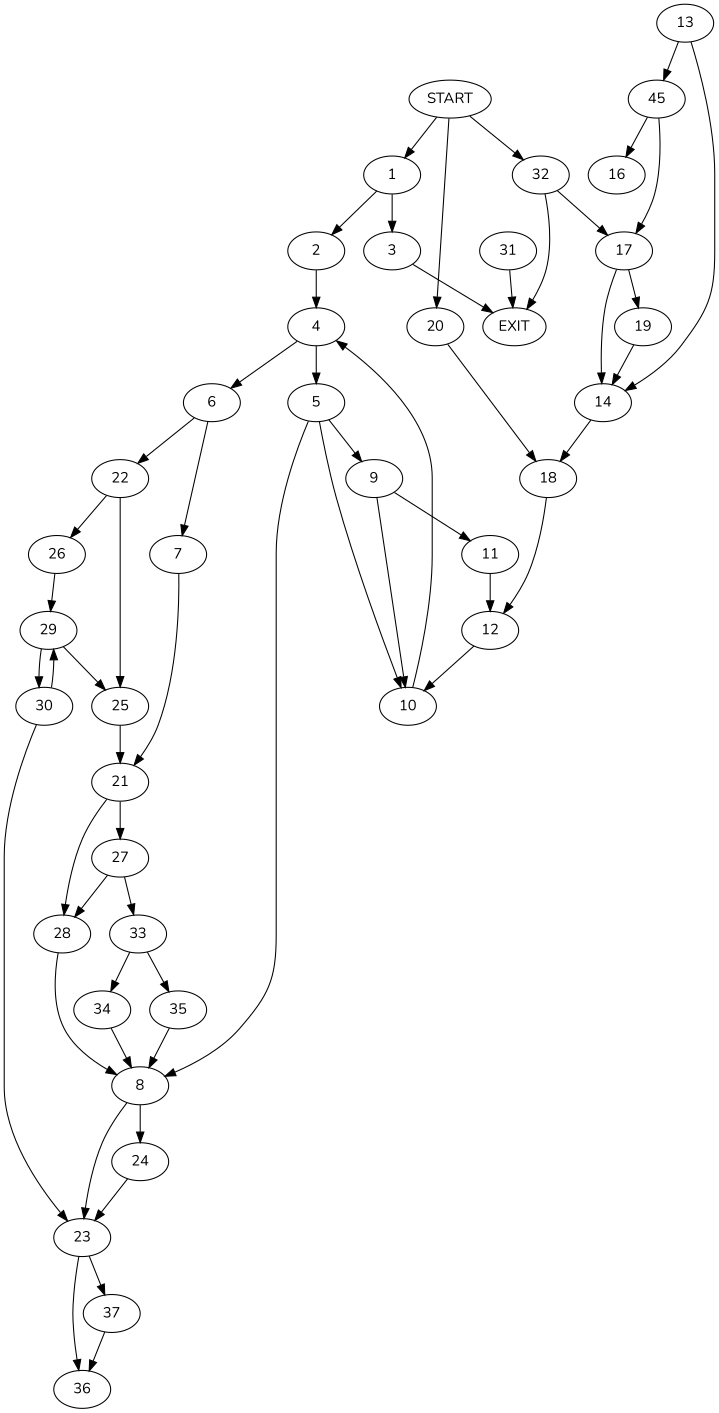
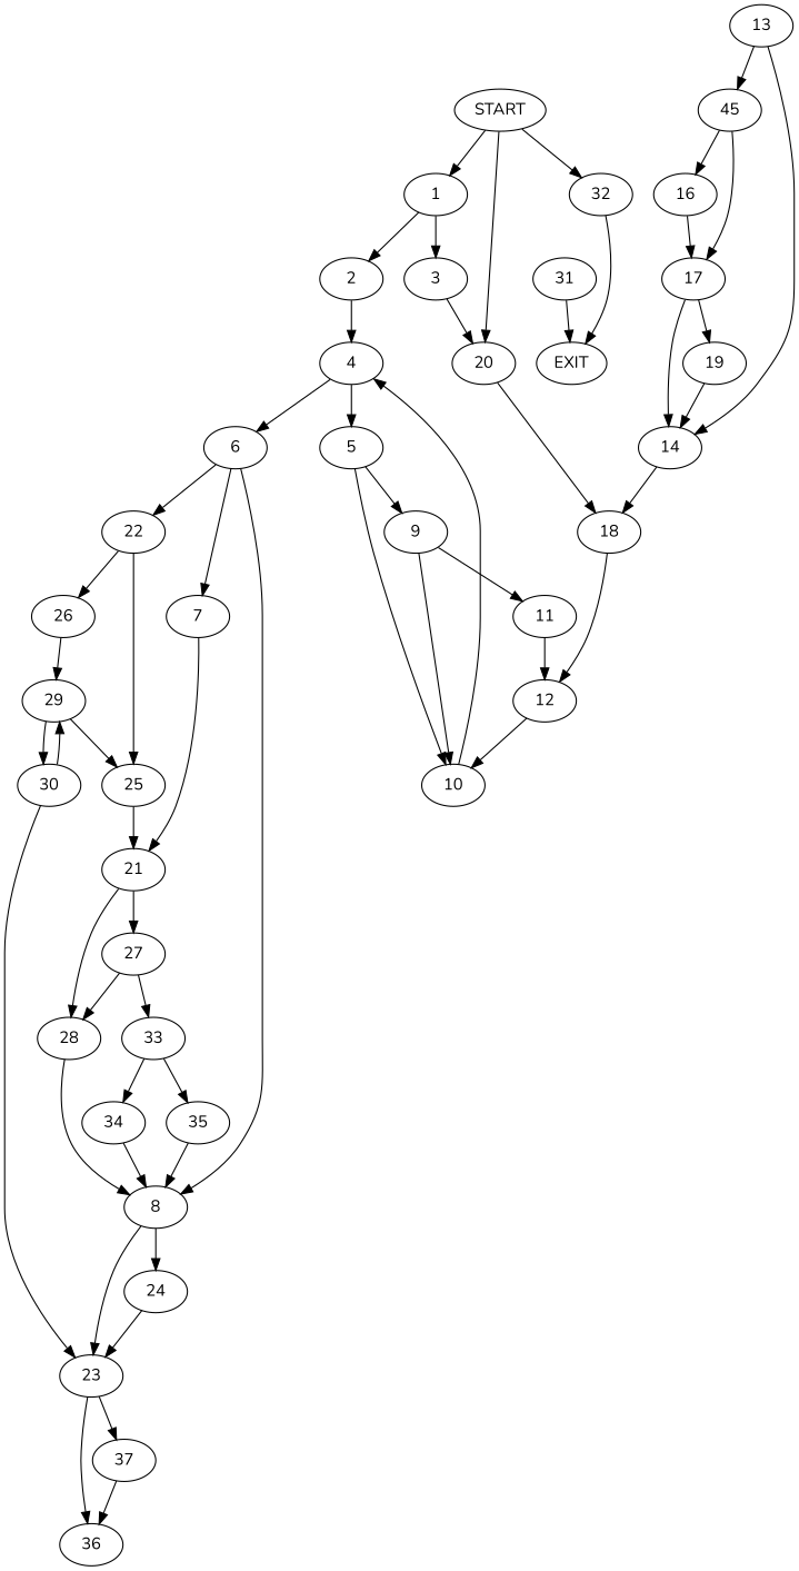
  digraph {
    fontname=Nunito
    node [fontname=Nunito]
    edge [fontname=Nunito]
    n1 [label=START]
    1
    20
    32
    2
    3
    18
    n8 [label=EXIT]
    4
    5
    6
    9
    10
    7
    8
    22
    11
    21
    23
    24
    27
    28
    25
    26
    36
    37
    12
    13
    14
    n30 [label=45]
    16
    17
    19
    33
    29
    30
    34
    35
    31
    n1 -> 1
    n1 -> 20
    n1 -> 32
    1 -> 2
    1 -> 3
    20 -> 18
    32 -> n8
    2 -> 4
-   3 -> n8
+   3 -> 20
    18 -> 12
    4 -> 5
    4 -> 6
    5 -> 9
    5 -> 10
    6 -> 7
-   5 -> 8
+   6 -> 8
    6 -> 22
    9 -> 10
    9 -> 11
    10 -> 4
    7 -> 21
    8 -> 23
    8 -> 24
    22 -> 25
    22 -> 26
    11 -> 12
    21 -> 27
    21 -> 28
    23 -> 36
    23 -> 37
    24 -> 23
    27 -> 28
    27 -> 33
    28 -> 8
    25 -> 21
    26 -> 29
    37 -> 36
    12 -> 10
    13 -> 14
    13 -> n30
    14 -> 18
    n30 -> 16
    n30 -> 17
-   32 -> 17
+   16 -> 17
    17 -> 14
    17 -> 19
    19 -> 14
    33 -> 34
    33 -> 35
    29 -> 25
    29 -> 30
    30 -> 23
    30 -> 29
    34 -> 8
    35 -> 8
    31 -> n8
  }
